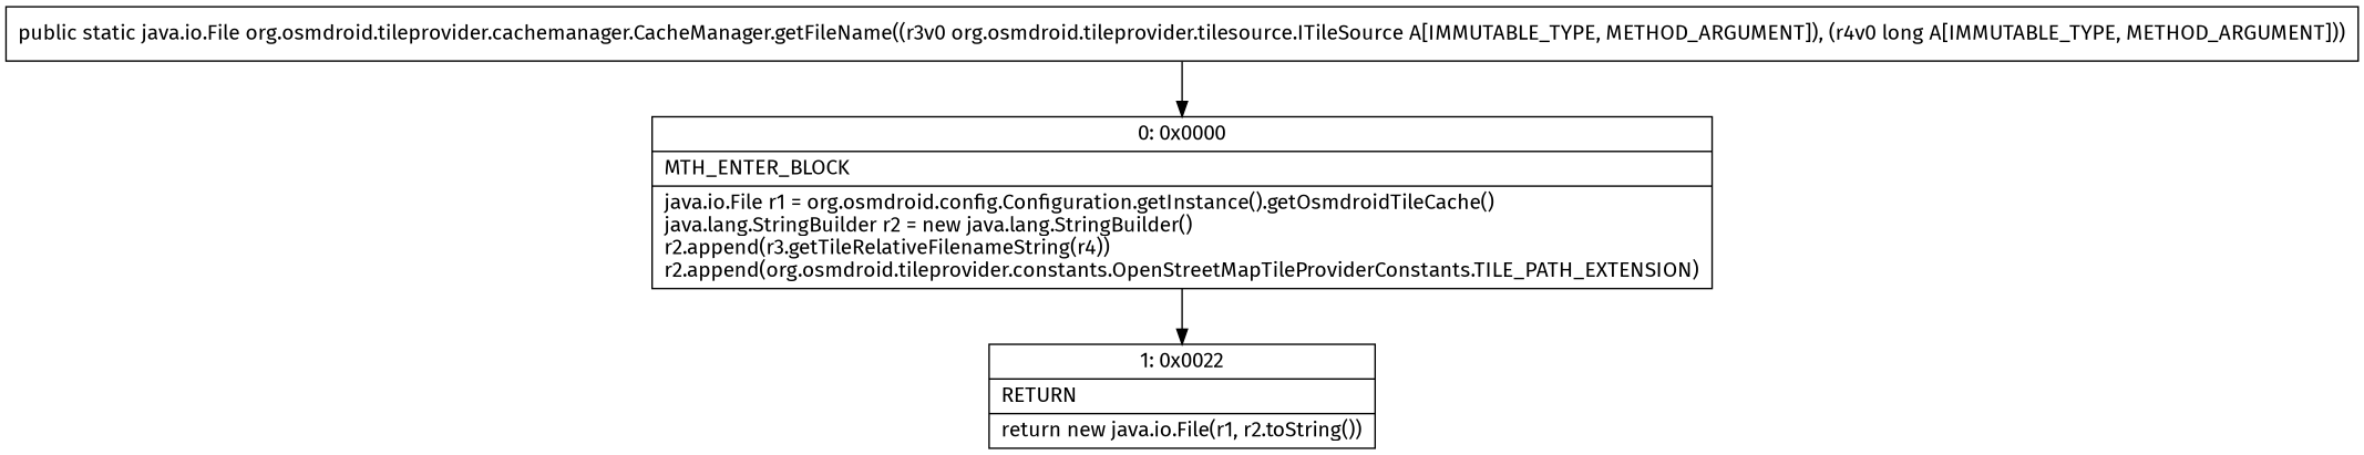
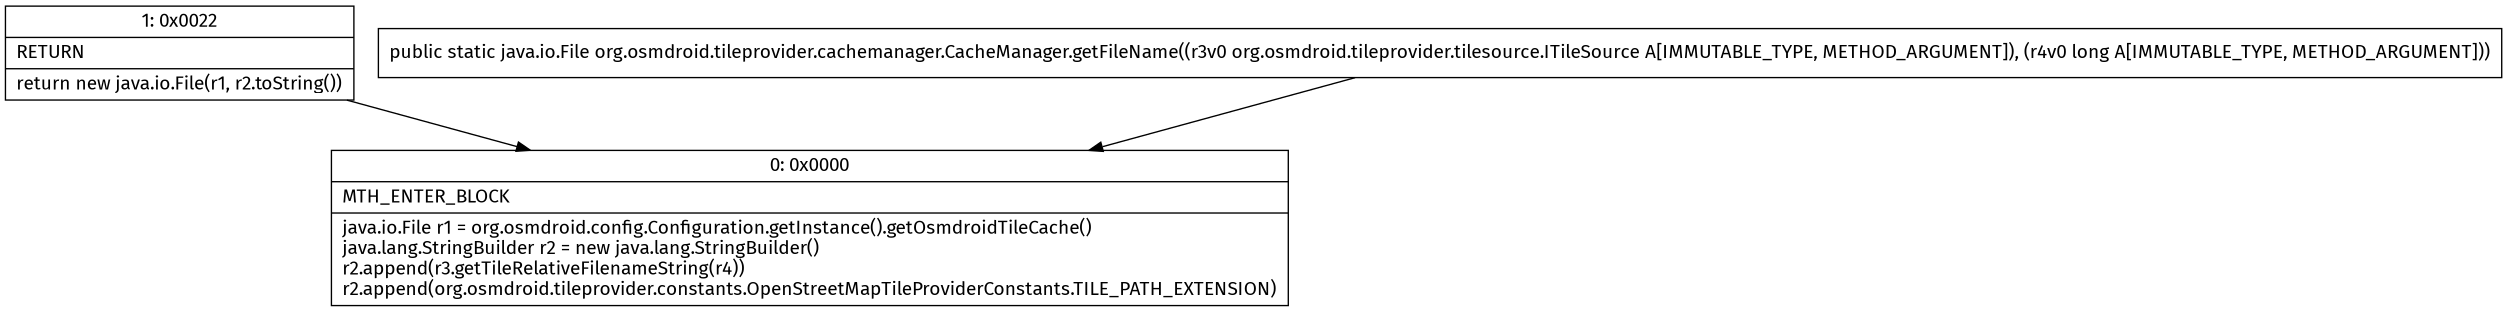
  digraph {
    fontname="Fira Sans"
    node [shape=record fontname="Fira Sans"]
    edge [fontname="Fira Sans"]
    n1 [label="{0\:\ 0x0000|MTH_ENTER_BLOCK\l|java.io.File r1 = org.osmdroid.config.Configuration.getInstance().getOsmdroidTileCache()\ljava.lang.StringBuilder r2 = new java.lang.StringBuilder()\lr2.append(r3.getTileRelativeFilenameString(r4))\lr2.append(org.osmdroid.tileprovider.constants.OpenStreetMapTileProviderConstants.TILE_PATH_EXTENSION)\l}"]
    n2 [label="{1\:\ 0x0022|RETURN\l|return new java.io.File(r1, r2.toString())\l}"]
    n3 [label="{public static java.io.File org.osmdroid.tileprovider.cachemanager.CacheManager.getFileName((r3v0 org.osmdroid.tileprovider.tilesource.ITileSource A[IMMUTABLE_TYPE, METHOD_ARGUMENT]), (r4v0 long A[IMMUTABLE_TYPE, METHOD_ARGUMENT])) }"]
-   n1 -> n2
+   n2 -> n1
    n3 -> n1
  }
